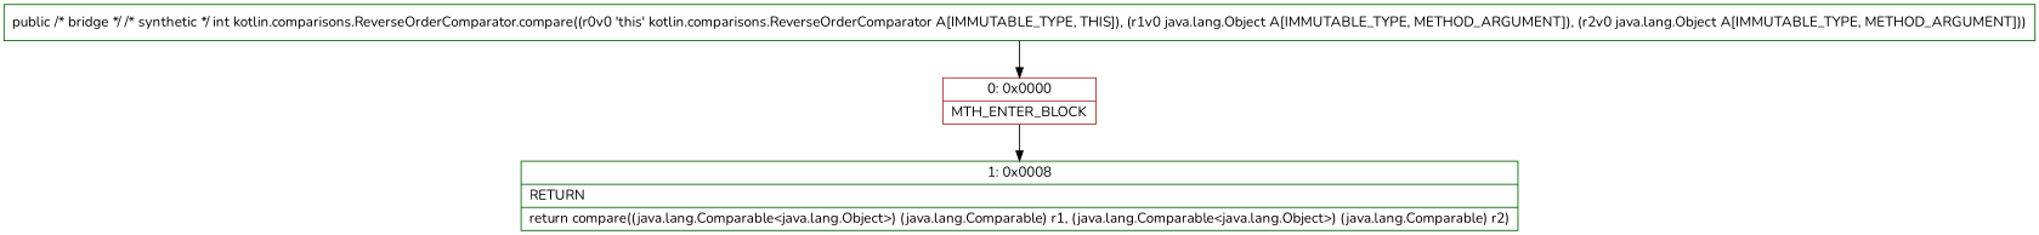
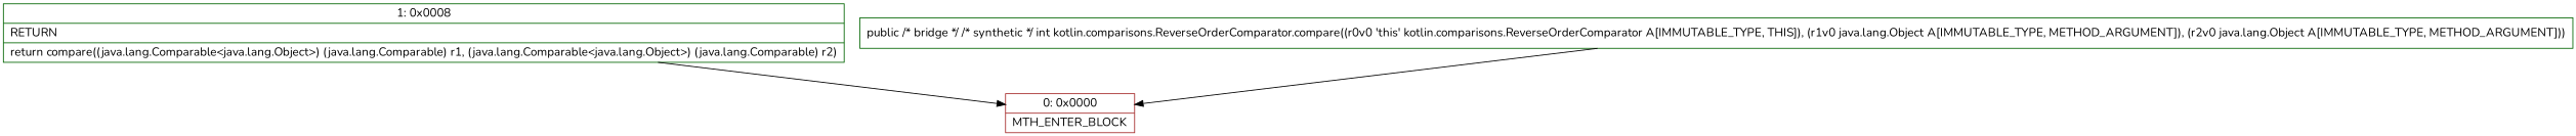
  digraph {
    fontname=Nunito
    node [shape=record color=darkgreen fontname=Nunito]
    edge [fontname=Nunito]
    n1 [label="{0\:\ 0x0000|MTH_ENTER_BLOCK\l}" color=brown]
    n2 [label="{1\:\ 0x0008|RETURN\l|return compare((java.lang.Comparable\<java.lang.Object\>) (java.lang.Comparable) r1, (java.lang.Comparable\<java.lang.Object\>) (java.lang.Comparable) r2)\l}"]
    n3 [label="{public \/* bridge *\/ \/* synthetic *\/ int kotlin.comparisons.ReverseOrderComparator.compare((r0v0 'this' kotlin.comparisons.ReverseOrderComparator A[IMMUTABLE_TYPE, THIS]), (r1v0 java.lang.Object A[IMMUTABLE_TYPE, METHOD_ARGUMENT]), (r2v0 java.lang.Object A[IMMUTABLE_TYPE, METHOD_ARGUMENT])) }"]
-   n1 -> n2
+   n2 -> n1
    n3 -> n1
  }
